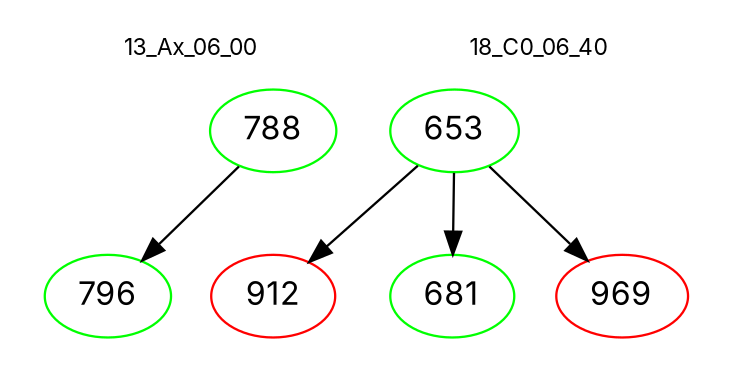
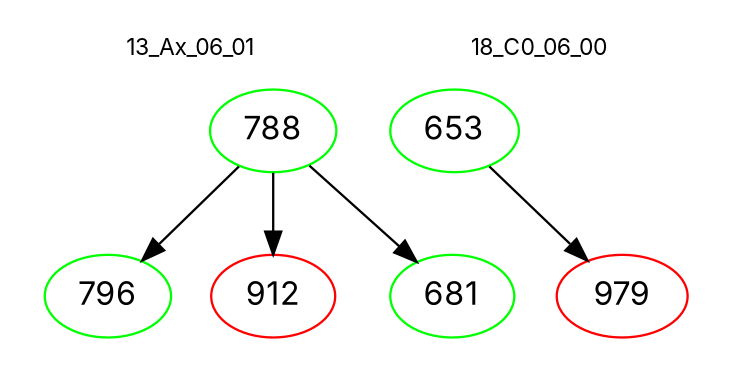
  digraph {
    fontname=Inter
    node [color=green fontname=Inter]
    edge [color=black fontname=Inter]
    n1 [label=788]
    n2 [label=796]
    n3 [color=red label=912]
    n4 [label=653]
    n5 [label=681]
-   n6 [color=red label=969]
+   n6 [color=red label=979]
    subgraph cluster_1 {
      color=white
      fontsize=10
-     label="13_Ax_06_00"
+     label="13_Ax_06_01"
      n1
      n2
      n3
    }
    subgraph cluster_2 {
      color=white
      fontsize=10
-     label="18_C0_06_40"
+     label="18_C0_06_00"
      n4
      n5
      n6
    }
    n1 -> n2
-   n4 -> n3
-   n4 -> n5
+   n1 -> n3
+   n1 -> n5
    n4 -> n6
  }
